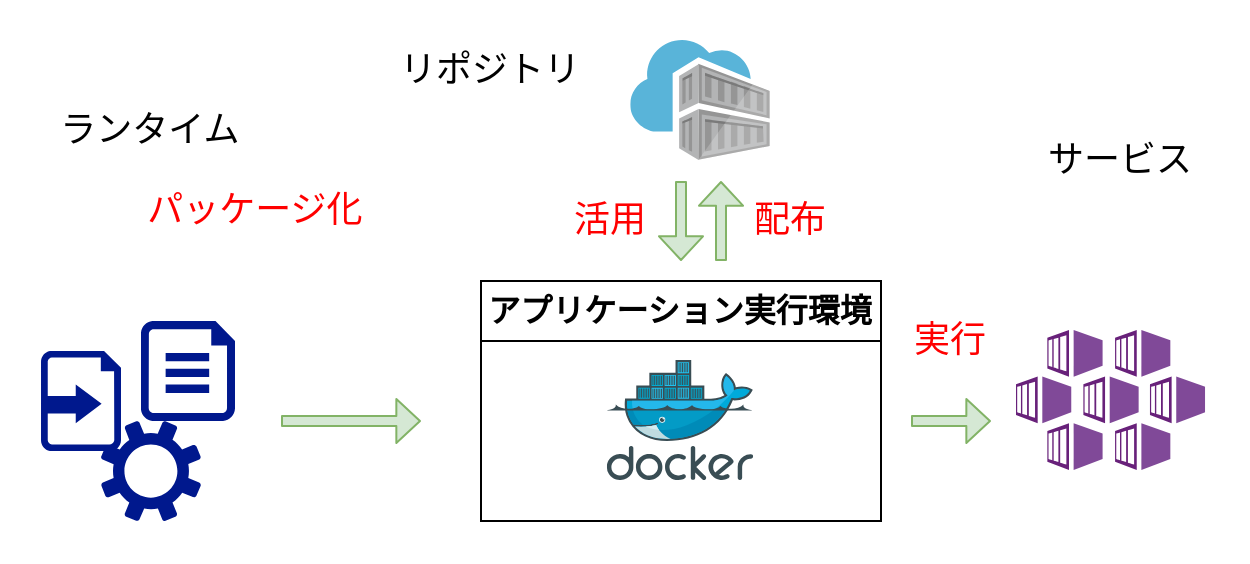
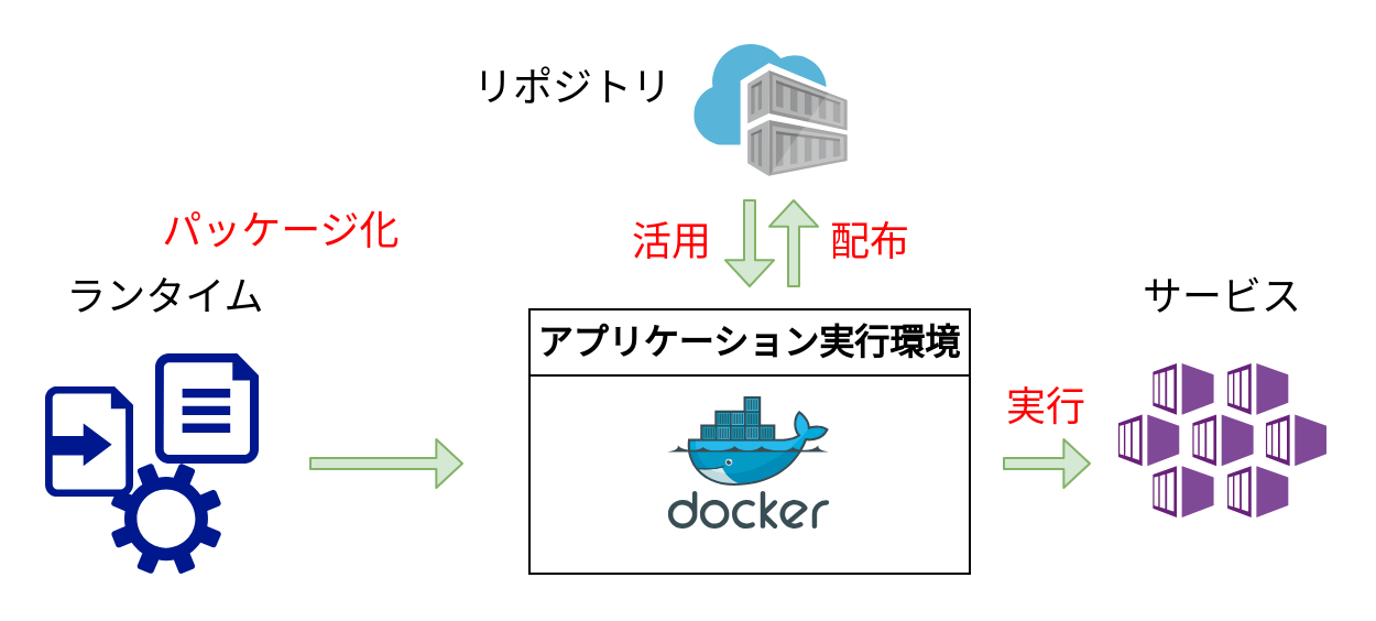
  <mxCell id="0" />
  <mxCell id="1" parent="0" />
  <mxCell id="2" value="" style="sketch=0;aspect=fixed;pointerEvents=1;shadow=0;dashed=0;html=1;strokeColor=none;labelPosition=center;verticalLabelPosition=bottom;verticalAlign=top;align=center;fillColor=#00188D;shape=mxgraph.azure.file" parent="1" vertex="1"><mxGeometry x="70" y="160" width="47" height="50" as="geometry" /></mxCell>
  <mxCell id="3" value="" style="sketch=0;aspect=fixed;pointerEvents=1;shadow=0;dashed=0;html=1;strokeColor=none;labelPosition=center;verticalLabelPosition=bottom;verticalAlign=top;align=center;fillColor=#00188D;shape=mxgraph.mscae.enterprise.import_generic" parent="1" vertex="1"><mxGeometry y="175" width="40" height="50" as="geometry" x="20" /></mxCell>
  <mxCell id="4" value="" style="sketch=0;aspect=fixed;pointerEvents=1;shadow=0;dashed=0;html=1;strokeColor=none;labelPosition=center;verticalLabelPosition=bottom;verticalAlign=top;align=center;fillColor=#00188D;shape=mxgraph.mscae.enterprise.settings" parent="1" vertex="1"><mxGeometry x="50" y="210" width="50" height="50" as="geometry" /></mxCell>
  <mxCell id="5" value="" style="shape=flexArrow;endArrow=classic;html=1;fillColor=#d5e8d4;strokeColor=#82b366;width=5;endWidth=16;endSize=3.61;" parent="1" edge="1"><mxGeometry width="50" height="50" relative="1" as="geometry"><mxPoint x="140" y="210" as="sourcePoint" /><mxPoint x="210" y="210" as="targetPoint" /></mxGeometry></mxCell>
  <mxCell id="6" value="&lt;font color=&quot;#ff0000&quot; style=&quot;font-size: 18px;&quot;&gt;パッケージ化&lt;/font&gt;" style="text;html=1;strokeColor=none;fillColor=none;align=center;verticalAlign=middle;whiteSpace=wrap;rounded=0;" parent="1" vertex="1"><mxGeometry x="70" y="95" width="115" height="20" as="geometry" /></mxCell>
- <mxCell id="7" value="&lt;font style=&quot;font-size: 18px;&quot; color=&quot;#000000&quot;&gt;ランタイム&lt;/font&gt;" style="text;html=1;strokeColor=none;fillColor=none;align=center;verticalAlign=middle;whiteSpace=wrap;rounded=0;fontSize=18;fontColor=#FF0000;" parent="1" vertex="1"><mxGeometry x="25" y="55" width="100" height="20" as="geometry" /></mxCell>
+ <mxCell id="7" value="&lt;font style=&quot;font-size: 18px;&quot; color=&quot;#000000&quot;&gt;ランタイム&lt;/font&gt;" style="text;html=1;strokeColor=none;fillColor=none;align=center;verticalAlign=middle;whiteSpace=wrap;rounded=0;fontSize=18;fontColor=#FF0000;" parent="1" vertex="1"><mxGeometry x="25" y="125" width="100" height="20" as="geometry" /></mxCell>
  <mxCell id="8" value="アプリケーション実行環境" style="swimlane;whiteSpace=wrap;html=1;fontSize=16;fontColor=#000000;startSize=30;" parent="1" vertex="1"><mxGeometry x="240" y="140" width="200" height="120" as="geometry"><mxRectangle x="270" y="120" width="230" height="70" as="alternateBounds" /></mxGeometry></mxCell>
  <mxCell id="9" value="" style="sketch=0;aspect=fixed;html=1;points=[];align=center;image;fontSize=12;image=img/lib/mscae/Docker.svg;" parent="8" vertex="1"><mxGeometry x="63.41" y="40" width="73.17" height="60" as="geometry" /></mxCell>
  <mxCell id="10" value="" style="sketch=0;aspect=fixed;html=1;points=[];align=center;image;fontSize=12;image=img/lib/mscae/Container_Registries.svg;fontColor=#000000;" parent="1" vertex="1"><mxGeometry x="315.12" width="69.77" height="60" as="geometry" y="20" /></mxCell>
  <mxCell id="11" value="" style="shape=flexArrow;endArrow=classic;html=1;fillColor=#d5e8d4;strokeColor=#82b366;width=5;endWidth=16;endSize=3.61;" parent="1" edge="1"><mxGeometry width="50" height="50" relative="1" as="geometry"><mxPoint x="340" y="90" as="sourcePoint" /><mxPoint x="340" y="130" as="targetPoint" /></mxGeometry></mxCell>
  <mxCell id="12" value="" style="shape=flexArrow;endArrow=classic;html=1;fillColor=#d5e8d4;strokeColor=#82b366;width=5;endWidth=16;endSize=3.61;" parent="1" edge="1"><mxGeometry width="50" height="50" relative="1" as="geometry"><mxPoint x="360" y="130" as="sourcePoint" /><mxPoint x="360" y="90" as="targetPoint" /></mxGeometry></mxCell>
  <mxCell id="13" value="&lt;font color=&quot;#ff0000&quot; style=&quot;font-size: 18px;&quot;&gt;配布&lt;/font&gt;" style="text;html=1;strokeColor=none;fillColor=none;align=center;verticalAlign=middle;whiteSpace=wrap;rounded=0;" parent="1" vertex="1"><mxGeometry x="370" y="100" width="50" height="20" as="geometry" /></mxCell>
  <mxCell id="14" value="&lt;font color=&quot;#ff0000&quot; style=&quot;font-size: 18px;&quot;&gt;活用&lt;/font&gt;" style="text;html=1;strokeColor=none;fillColor=none;align=center;verticalAlign=middle;whiteSpace=wrap;rounded=0;" parent="1" vertex="1"><mxGeometry x="280" y="100" width="50" height="20" as="geometry" /></mxCell>
- <mxCell id="15" value="&lt;font style=&quot;font-size: 18px;&quot; color=&quot;#000000&quot;&gt;リポジトリ&lt;/font&gt;" style="text;html=1;strokeColor=none;fillColor=none;align=center;verticalAlign=middle;whiteSpace=wrap;rounded=0;fontSize=18;fontColor=#FF0000;" parent="1" vertex="1"><mxGeometry x="195" y="25" width="100" height="20" as="geometry" /></mxCell>
+ <mxCell id="15" value="&lt;font style=&quot;font-size: 18px;&quot; color=&quot;#000000&quot;&gt;リポジトリ&lt;/font&gt;" style="text;html=1;strokeColor=none;fillColor=none;align=center;verticalAlign=middle;whiteSpace=wrap;rounded=0;fontSize=18;fontColor=#FF0000;" parent="1" vertex="1"><mxGeometry x="210" y="30" width="100" height="20" as="geometry" /></mxCell>
  <mxCell id="16" value="" style="shape=flexArrow;endArrow=classic;html=1;fillColor=#d5e8d4;strokeColor=#82b366;width=5;endWidth=16;endSize=3.61;" parent="1" edge="1"><mxGeometry width="50" height="50" relative="1" as="geometry"><mxPoint x="455" y="210" as="sourcePoint" /><mxPoint x="495" y="210" as="targetPoint" /></mxGeometry></mxCell>
- <mxCell id="17" value="&lt;font color=&quot;#ff0000&quot; style=&quot;font-size: 18px;&quot;&gt;実行&lt;/font&gt;" style="text;html=1;strokeColor=none;fillColor=none;align=center;verticalAlign=middle;whiteSpace=wrap;rounded=0;" parent="1" vertex="1"><mxGeometry x="450" y="160" width="50" height="20" as="geometry" /></mxCell>
+ <mxCell id="17" value="&lt;font color=&quot;#ff0000&quot; style=&quot;font-size: 18px;&quot;&gt;実行&lt;/font&gt;" style="text;html=1;strokeColor=none;fillColor=none;align=center;verticalAlign=middle;whiteSpace=wrap;rounded=0;" parent="1" vertex="1"><mxGeometry x="450" y="175" width="50" height="20" as="geometry" /></mxCell>
  <mxCell id="18" value="" style="sketch=0;aspect=fixed;html=1;points=[];align=center;image;fontSize=12;image=img/lib/mscae/Kubernetes_Services.svg;fontColor=#000000;" parent="1" vertex="1"><mxGeometry x="508" y="165" width="94.59" height="70" as="geometry" /></mxCell>
- <mxCell id="19" value="&lt;font style=&quot;font-size: 18px;&quot; color=&quot;#000000&quot;&gt;サービス&lt;/font&gt;" style="text;html=1;strokeColor=none;fillColor=none;align=center;verticalAlign=middle;whiteSpace=wrap;rounded=0;fontSize=18;fontColor=#FF0000;" parent="1" vertex="1"><mxGeometry x="520.14" y="70" width="80.3" height="20" as="geometry" /></mxCell>
+ <mxCell id="19" value="&lt;font style=&quot;font-size: 18px;&quot; color=&quot;#000000&quot;&gt;サービス&lt;/font&gt;" style="text;html=1;strokeColor=none;fillColor=none;align=center;verticalAlign=middle;whiteSpace=wrap;rounded=0;fontSize=18;fontColor=#FF0000;" parent="1" vertex="1"><mxGeometry x="515.14" y="125" width="80.3" height="20" as="geometry" /></mxCell>
